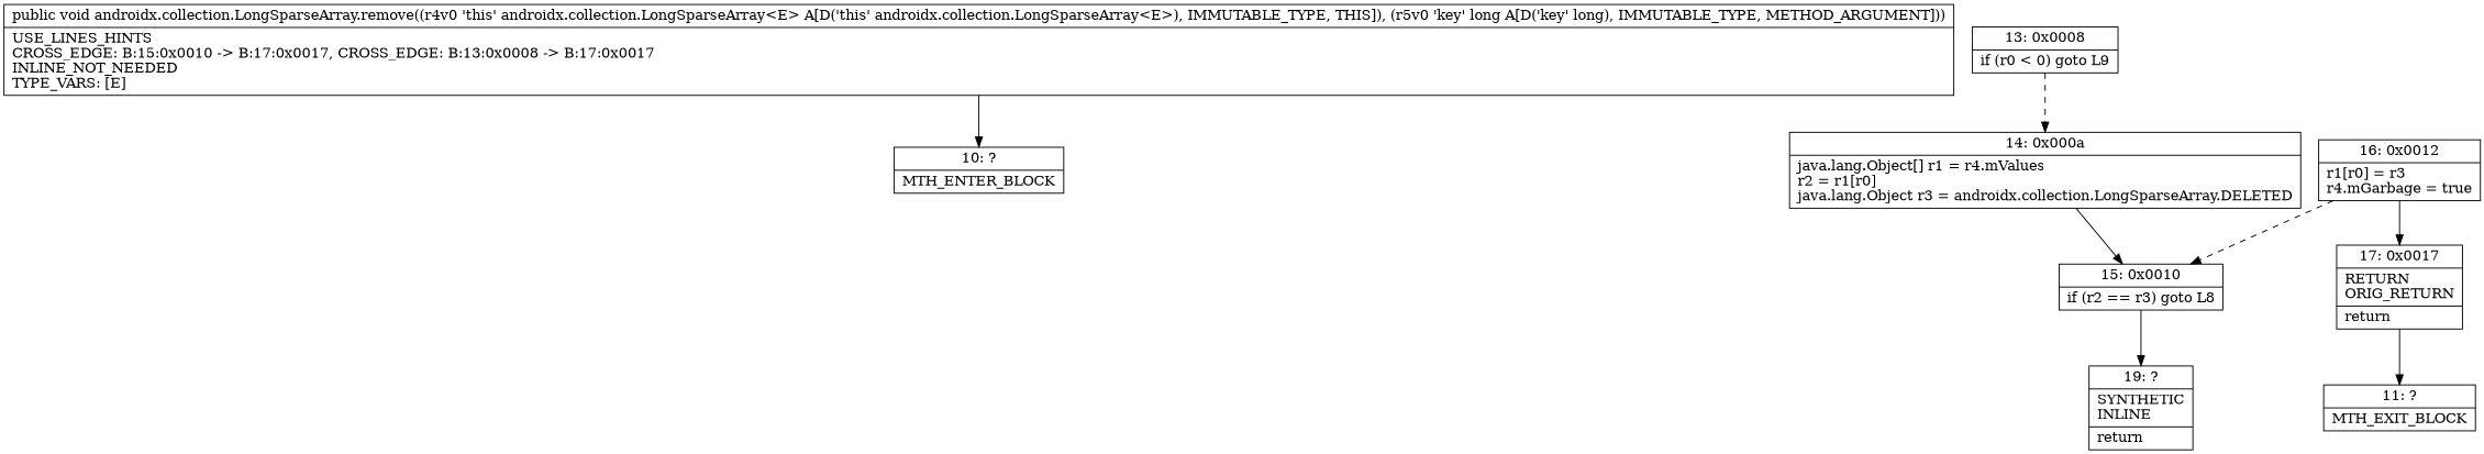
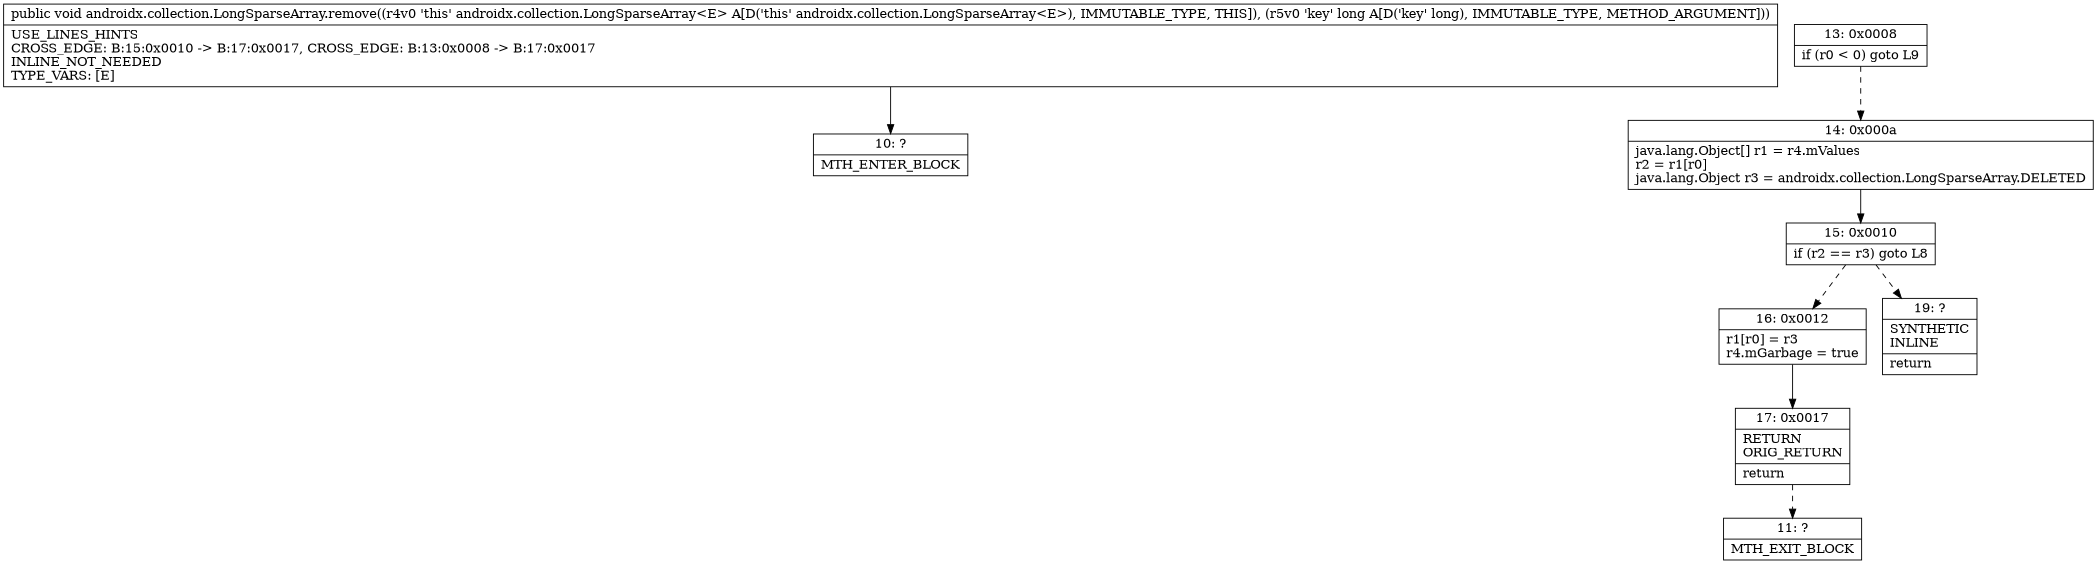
  digraph {
    node [shape=record]
    n1 [label="{10\:\ ?|MTH_ENTER_BLOCK\l}"]
    n2 [label="{13\:\ 0x0008|if (r0 \< 0) goto L9\l}"]
    n3 [label="{14\:\ 0x000a|java.lang.Object[] r1 = r4.mValues\lr2 = r1[r0]\ljava.lang.Object r3 = androidx.collection.LongSparseArray.DELETED\l}"]
    n4 [label="{15\:\ 0x0010|if (r2 == r3) goto L8\l}"]
    n5 [label="{16\:\ 0x0012|r1[r0] = r3\lr4.mGarbage = true\l}"]
    n6 [label="{19\:\ ?|SYNTHETIC\lINLINE\l|return\l}"]
    n7 [label="{17\:\ 0x0017|RETURN\lORIG_RETURN\l|return\l}"]
    n8 [label="{11\:\ ?|MTH_EXIT_BLOCK\l}"]
    n9 [label="{public void androidx.collection.LongSparseArray.remove((r4v0 'this' androidx.collection.LongSparseArray\<E\> A[D('this' androidx.collection.LongSparseArray\<E\>), IMMUTABLE_TYPE, THIS]), (r5v0 'key' long A[D('key' long), IMMUTABLE_TYPE, METHOD_ARGUMENT]))  | USE_LINES_HINTS\lCROSS_EDGE: B:15:0x0010 \-\> B:17:0x0017, CROSS_EDGE: B:13:0x0008 \-\> B:17:0x0017\lINLINE_NOT_NEEDED\lTYPE_VARS: [E]\l}"]
    n2 -> n3 [style=dashed]
    n3 -> n4
-   n5 -> n4 [style=dashed]
-   n4 -> n6
+   n4 -> n5 [style=dashed]
+   n4 -> n6 [style=dashed]
    n5 -> n7
-   n7 -> n8
+   n7 -> n8 [style=dashed]
    n9 -> n1
  }
